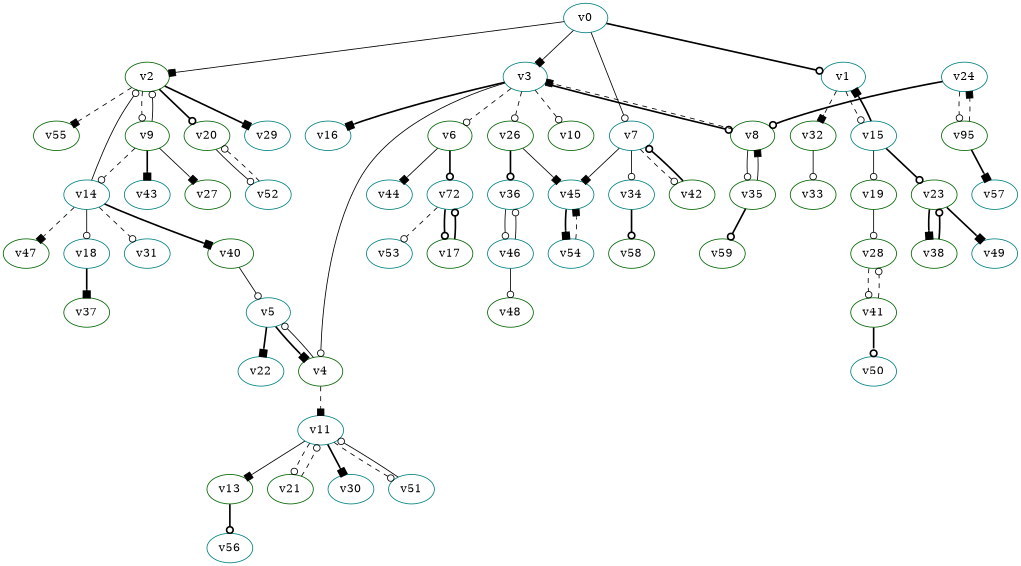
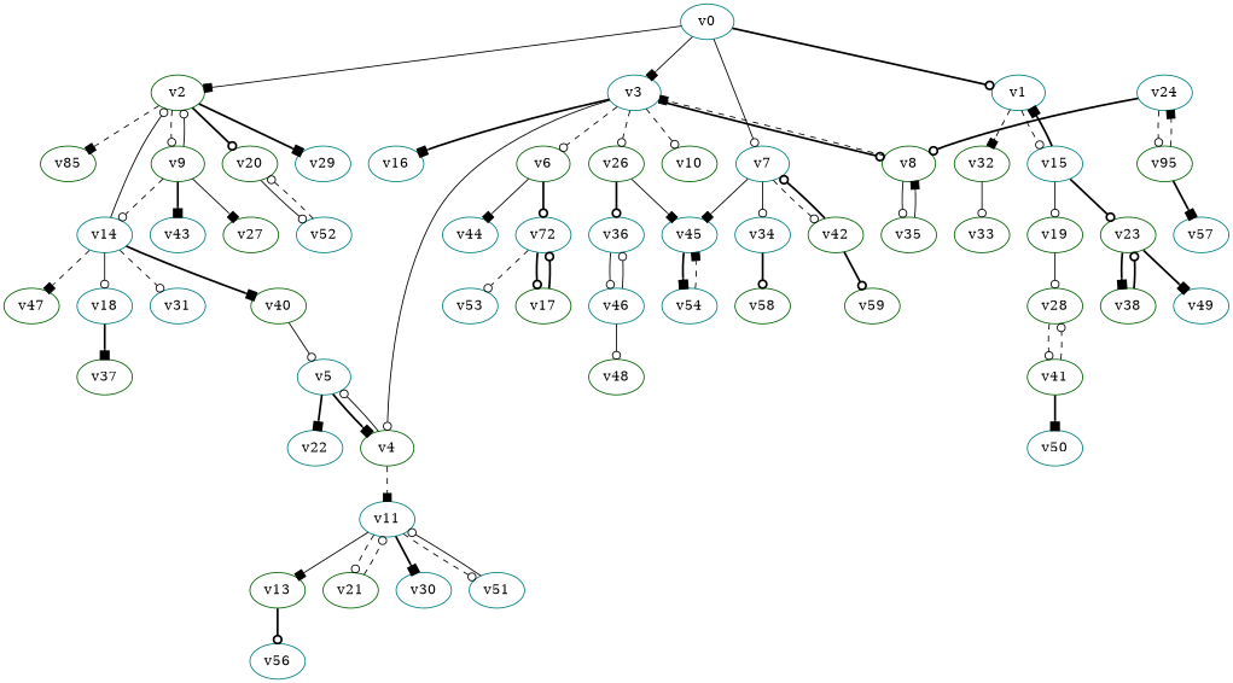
  digraph {
    node [color=teal player=0 weight=5]
    edge [arrowhead=odot style=bold]
    v0 [weight=12]
    v1 [player=1 weight=2]
    v2 [color=darkgreen weight=12]
    v3 [player=1 weight=6]
    v7 [player=1 weight=0]
    v15 [player=1 weight=2]
    v32 [color=darkgreen]
    v9 [color=darkgreen player=1 weight=0]
    v20 [color=darkgreen weight=7]
    v29 [player=1 weight=11]
-   v55 [color=darkgreen player=1 weight=3]
+   v55 [color=darkgreen player=1 weight=3 label=v85]
    v4 [color=darkgreen weight=4]
    v6 [color=darkgreen]
    v8 [color=darkgreen weight=9]
    v10 [color=darkgreen weight=12]
    v16 [weight=6]
    v26 [color=darkgreen weight=2]
    v34 [weight=0]
    v42 [color=darkgreen weight=6]
    v45 [player=1 weight=13]
    v19 [color=darkgreen player=1]
    v23 [color=darkgreen player=1 weight=11]
    v33 [color=darkgreen player=1 weight=6]
    v14
    v27 [color=darkgreen player=1 weight=10]
    v43 [player=1 weight=11]
    v52 [weight=4]
    v5 [player=1 weight=4]
    v11 [player=1 weight=10]
    n30 [label=v72 weight=7]
    v44 [weight=15]
    v35 [color=darkgreen player=1 weight=7]
    v36 [weight=2]
    v22 [weight=9]
    v13 [color=darkgreen player=1 weight=-2]
    v21 [color=darkgreen player=1]
    v30 [weight=12]
    v51 [player=1 weight=9]
    v17 [color=darkgreen player=1 weight=13]
    v53 [player=1 weight=4]
    v58 [color=darkgreen weight=15]
    v59 [color=darkgreen player=1 weight=11]
    v54 [weight=11]
    v24
    n45 [color=darkgreen label=v95 player=1 weight=3]
    v18 [weight=4]
    v31 [player=1 weight=14]
    v40 [color=darkgreen weight=15]
    v47 [color=darkgreen player=1 weight=11]
    v56 [weight=14]
    v37 [color=darkgreen player=1 weight=1]
    v28 [color=darkgreen weight=10]
    v38 [color=darkgreen weight=-2]
    v49 [player=1]
    v41 [color=darkgreen player=1]
    v57 [player=1 weight=6]
    v46 [weight=2]
    v50 [weight=11]
    v48 [color=darkgreen weight=12]
    v0 -> v1
    v0 -> v2 [arrowhead=box style=solid]
    v0 -> v3 [arrowhead=box style=solid]
    v0 -> v7 [style=solid]
    v1 -> v15 [style=dashed]
    v1 -> v32 [arrowhead=box style=dashed]
    v2 -> v9 [style=dashed]
    v2 -> v20
    v2 -> v29 [arrowhead=box]
    v2 -> v55 [arrowhead=box style=dashed]
    v3 -> v4 [style=solid]
    v3 -> v6 [style=dashed]
    v3 -> v8
    v3 -> v10 [style=dashed]
    v3 -> v16 [arrowhead=box]
    v3 -> v26 [style=dashed]
    v7 -> v34 [style=solid]
    v7 -> v42 [style=dashed]
    v7 -> v45 [arrowhead=box style=solid]
    v15 -> v1 [arrowhead=box]
    v15 -> v19 [style=solid]
    v15 -> v23
    v32 -> v33 [style=solid]
    v9 -> v2 [style=solid]
    v9 -> v14 [style=dashed]
    v9 -> v27 [arrowhead=box style=solid]
    v9 -> v43 [arrowhead=box]
    v20 -> v52 [style=solid]
    v4 -> v5 [style=solid]
    v4 -> v11 [arrowhead=box style=dashed]
    v6 -> n30
    v6 -> v44 [arrowhead=box style=solid]
    v8 -> v3 [arrowhead=box style=dashed]
    v8 -> v35 [style=solid]
    v26 -> v45 [arrowhead=box style=solid]
    v26 -> v36
    v34 -> v58
    v42 -> v7
-   v35 -> v59
+   v42 -> v59
    v45 -> v54 [arrowhead=box]
    v19 -> v28 [style=solid]
    v23 -> v38 [arrowhead=box]
    v23 -> v49 [arrowhead=box]
    v14 -> v2 [style=solid]
    v14 -> v18 [style=solid]
    v14 -> v31 [style=dashed]
    v14 -> v40 [arrowhead=box]
    v14 -> v47 [arrowhead=box style=dashed]
    v52 -> v20 [style=dashed]
    v5 -> v4 [arrowhead=box]
    v5 -> v22 [arrowhead=box]
    v11 -> v13 [arrowhead=box style=solid]
    v11 -> v21 [style=dashed]
    v11 -> v30 [arrowhead=box]
    v11 -> v51 [style=dashed]
    n30 -> v17
    n30 -> v53 [style=dashed]
    v35 -> v8 [arrowhead=box style=solid]
    v36 -> v46 [style=solid]
    v13 -> v56
    v21 -> v11 [style=dashed]
    v51 -> v11 [style=solid]
    v17 -> n30
    v54 -> v45 [arrowhead=box style=dashed]
    v24 -> v8
    v24 -> n45 [style=dashed]
    n45 -> v24 [arrowhead=box style=dashed]
    n45 -> v57 [arrowhead=box]
    v18 -> v37 [arrowhead=box]
    v40 -> v5 [style=solid]
    v28 -> v41 [style=dashed]
    v38 -> v23
    v41 -> v28 [style=dashed]
-   v41 -> v50
+   v41 -> v50 [arrowhead=box]
    v46 -> v36 [style=solid]
    v46 -> v48 [style=solid]
  }
